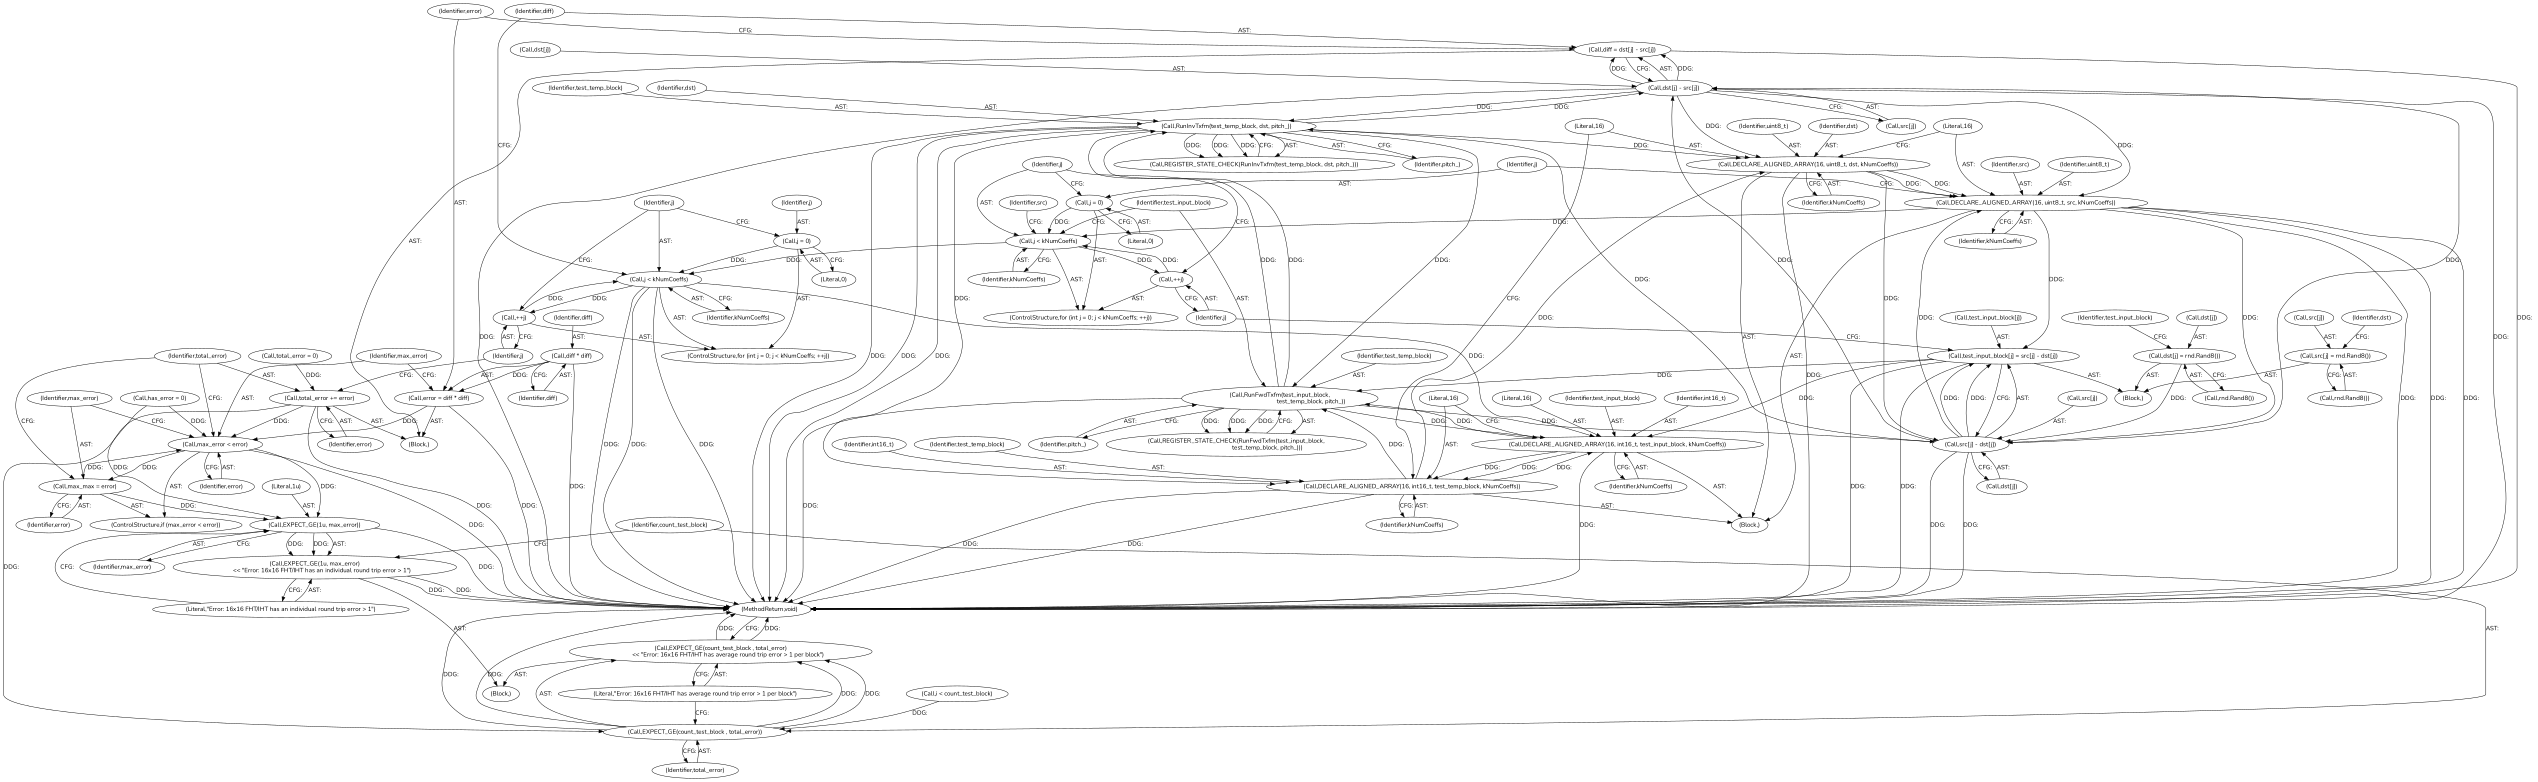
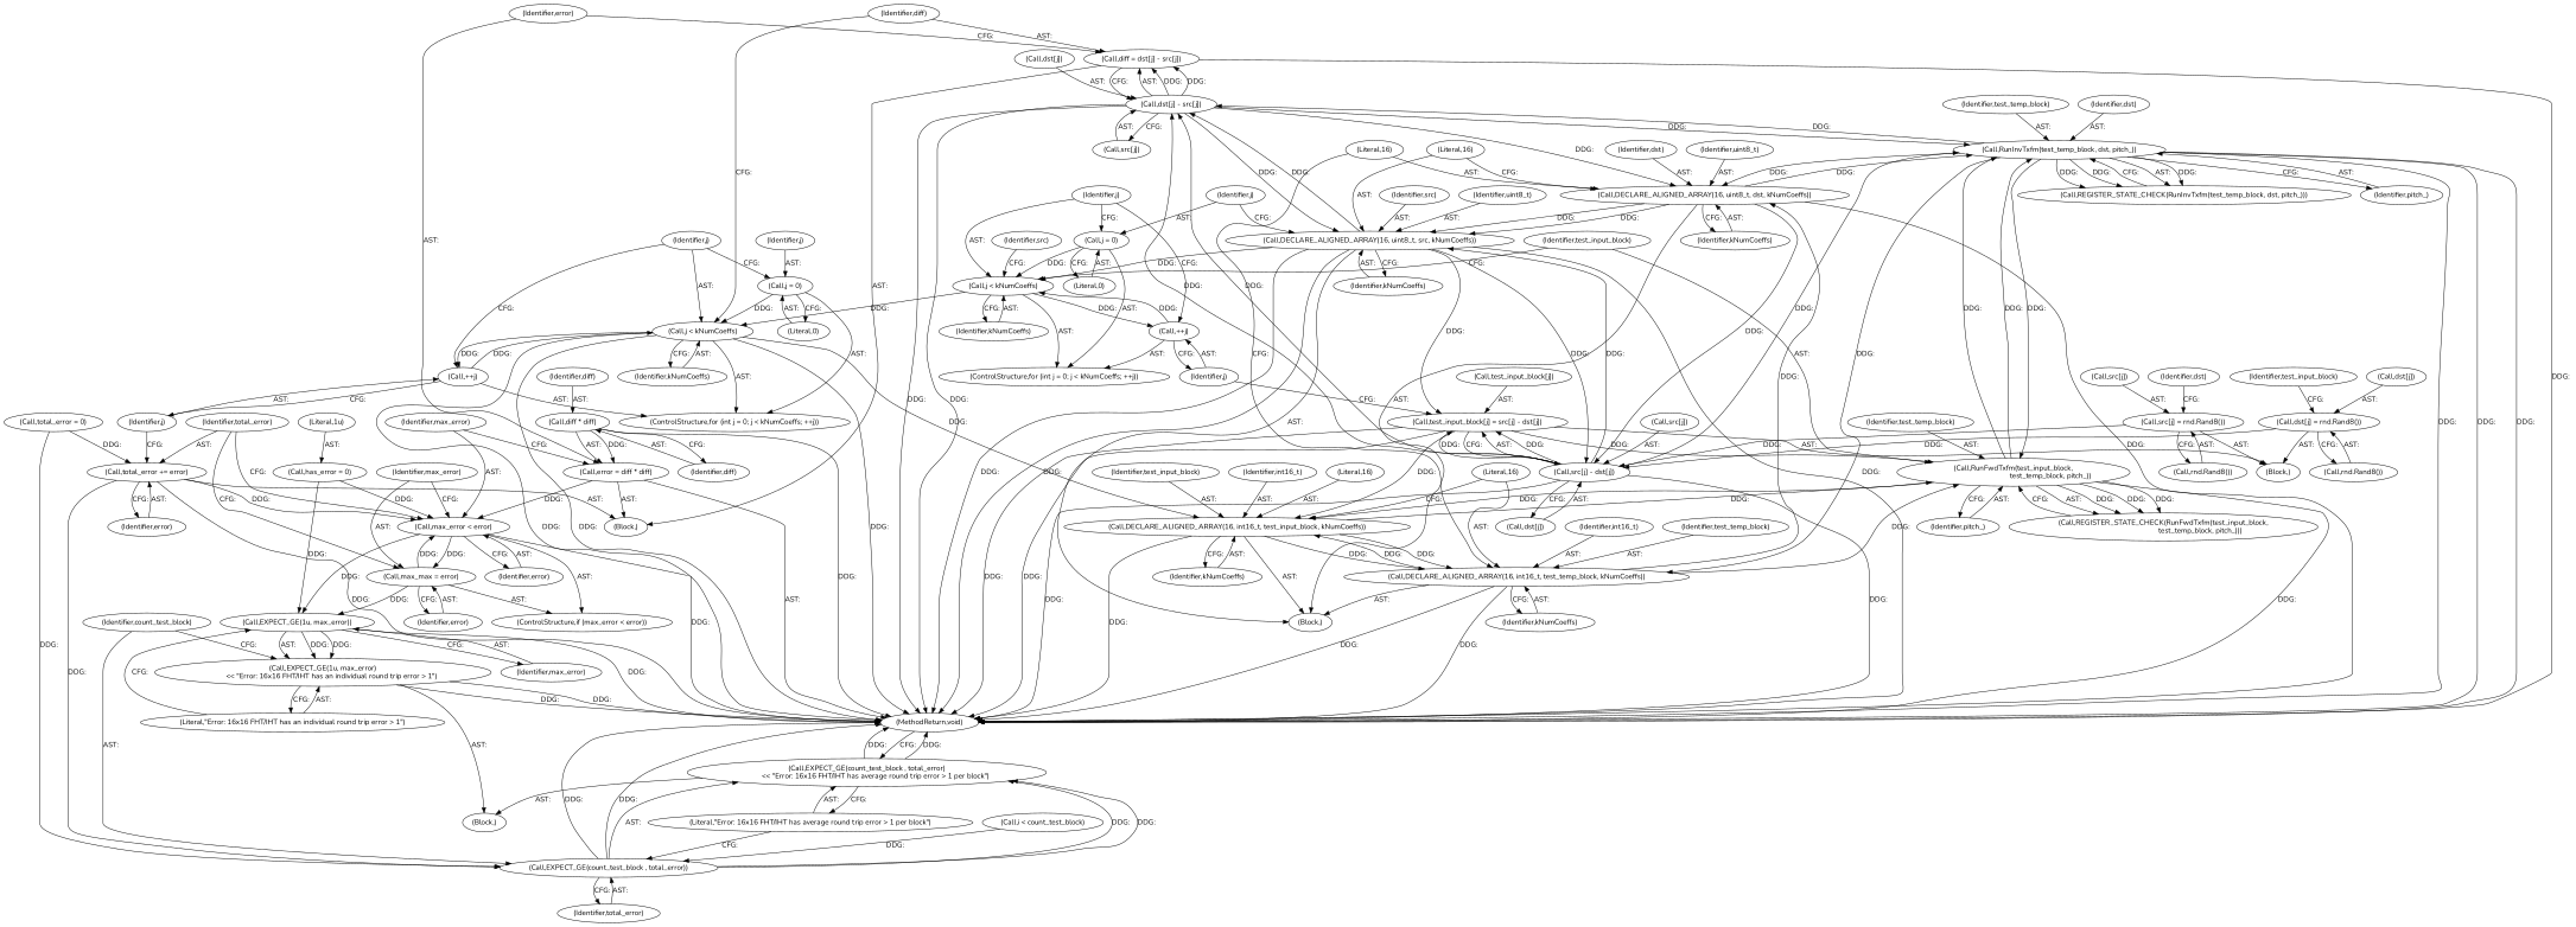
  digraph {
    fontname=Nunito
    node [fontname=Nunito]
    edge [fontname=Nunito]
    n1 [label="(Call,error = diff * diff)"]
    n2 [label="(Call,max_error < error)"]
    n3 [label="(Block,)"]
    n4 [label="(MethodReturn,void)"]
    n5 [label="(Call,diff * diff)"]
    n6 [label="(Identifier,diff)"]
    n7 [label="(Call,max_max = error)"]
    n8 [label="(Call,EXPECT_GE(1u, max_error))"]
    n9 [label="(ControlStructure,if (max_error < error))"]
    n10 [label="(Identifier,error)"]
    n11 [label="(Call,EXPECT_GE(count_test_block , total_error)\n         << \"Error: 16x16 FHT/IHT has average round trip error > 1 per block\")"]
    n12 [label="(Call,diff = dst[j] - src[j])"]
    n13 [label="(Call,dst[j] - src[j])"]
    n14 [label="(Call,RunInvTxfm(test_temp_block, dst, pitch_))"]
    n15 [label="(Call,DECLARE_ALIGNED_ARRAY(16, uint8_t, src, kNumCoeffs))"]
    n16 [label="(Call,DECLARE_ALIGNED_ARRAY(16, uint8_t, dst, kNumCoeffs))"]
    n17 [label="(Call,src[j])"]
    n18 [label="(Call,RunFwdTxfm(test_input_block,\n                                      test_temp_block, pitch_))"]
    n19 [label="(Call,DECLARE_ALIGNED_ARRAY(16, int16_t, test_temp_block, kNumCoeffs))"]
    n20 [label="(Call,REGISTER_STATE_CHECK(RunInvTxfm(test_temp_block, dst, pitch_)))"]
    n21 [label="(Identifier,pitch_)"]
    n22 [label="(Call,test_input_block[j] = src[j] - dst[j])"]
    n23 [label="(Call,src[j] - dst[j])"]
    n24 [label="(Call,j < kNumCoeffs)"]
    n25 [label="(Identifier,kNumCoeffs)"]
    n26 [label="(Block,)"]
    n27 [label="(Identifier,kNumCoeffs)"]
    n28 [label="(Call,DECLARE_ALIGNED_ARRAY(16, int16_t, test_input_block, kNumCoeffs))"]
    n29 [label="(Identifier,pitch_)"]
    n30 [label="(Call,REGISTER_STATE_CHECK(RunFwdTxfm(test_input_block,\n                                      test_temp_block, pitch_)))"]
    n31 [label="(Identifier,kNumCoeffs)"]
    n32 [label="(Identifier,kNumCoeffs)"]
    n33 [label="(Block,)"]
    n34 [label="(Call,dst[j])"]
    n35 [label="(Call,src[j] = rnd.Rand8())"]
    n36 [label="(Call,rnd.Rand8())"]
    n37 [label="(Call,j < kNumCoeffs)"]
    n38 [label="(Call,++j)"]
    n39 [label="(Identifier,kNumCoeffs)"]
    n40 [label="(ControlStructure,for (int j = 0; j < kNumCoeffs; ++j))"]
    n41 [label="(Call,++j)"]
    n42 [label="(ControlStructure,for (int j = 0; j < kNumCoeffs; ++j))"]
    n43 [label="(Identifier,kNumCoeffs)"]
    n44 [label="(Identifier,j)"]
    n45 [label="(Call,j = 0)"]
    n46 [label="(Literal,0)"]
    n47 [label="(Call,total_error += error)"]
    n48 [label="(Identifier,j)"]
    n49 [label="(Call,j = 0)"]
    n50 [label="(Literal,0)"]
    n51 [label="(Call,dst[j] = rnd.Rand8())"]
    n52 [label="(Call,rnd.Rand8())"]
    n53 [label="(Identifier,error)"]
    n54 [label="(Call,EXPECT_GE(1u, max_error)\n         << \"Error: 16x16 FHT/IHT has an individual round trip error > 1\")"]
    n55 [label="(Identifier,max_error)"]
    n56 [label="(Call,EXPECT_GE(count_test_block , total_error))"]
    n57 [label="(Identifier,error)"]
    n58 [label="(Block,)"]
    n59 [label="(Literal,\"Error: 16x16 FHT/IHT has an individual round trip error > 1\")"]
    n60 [label="(Identifier,total_error)"]
    n61 [label="(Literal,\"Error: 16x16 FHT/IHT has average round trip error > 1 per block\")"]
    n62 [label="(Identifier,j)"]
    n63 [label="(Identifier,max_error)"]
    n64 [label="(Identifier,j)"]
    n65 [label="(Identifier,test_input_block)"]
    n66 [label="(Identifier,j)"]
    n67 [label="(Identifier,src)"]
    n68 [label="(Identifier,test_temp_block)"]
    n69 [label="(Literal,16)"]
    n70 [label="(Identifier,dst)"]
    n71 [label="(Identifier,int16_t)"]
    n72 [label="(Identifier,diff)"]
    n73 [label="(Literal,16)"]
    n74 [label="(Literal,1u)"]
    n75 [label="(Identifier,src)"]
    n76 [label="(Literal,16)"]
    n77 [label="(Identifier,test_temp_block)"]
    n78 [label="(Call,i < count_test_block)"]
    n79 [label="(Identifier,total_error)"]
    n80 [label="(Identifier,test_input_block)"]
    n81 [label="(Identifier,error)"]
    n82 [label="(Literal,16)"]
    n83 [label="(Identifier,test_input_block)"]
    n84 [label="(Identifier,uint8_t)"]
    n85 [label="(Identifier,int16_t)"]
    n86 [label="(Identifier,dst)"]
    n87 [label="(Identifier,count_test_block)"]
    n88 [label="(Identifier,dst)"]
    n89 [label="(Identifier,uint8_t)"]
    n90 [label="(Call,has_error = 0)"]
    n91 [label="(Call,dst[j])"]
    n92 [label="(Identifier,diff)"]
    n93 [label="(Call,dst[j])"]
    n94 [label="(Identifier,max_error)"]
    n95 [label="(Call,src[j])"]
    n96 [label="(Identifier,j)"]
    n97 [label="(Call,total_error = 0)"]
    n98 [label="(Identifier,test_temp_block)"]
    n99 [label="(Call,test_input_block[j])"]
    n100 [label="(Call,src[j])"]
    n1 -> n2 [label="DDG: "]
    n1 -> n3 [label="AST: "]
-   n1 -> n4 [label="DDG: "]
+   n1 -> n4 [label="AST: "]
    n2 -> n4 [label="DDG: "]
    n2 -> n7 [label="DDG: "]
    n2 -> n8 [label="DDG: "]
    n2 -> n9 [label="AST: "]
    n2 -> n10 [label="CFG: "]
    n4 -> n11 [label="CFG: "]
    n5 -> n1 [label="AST: "]
    n5 -> n1 [label="DDG: "]
    n5 -> n4 [label="DDG: "]
    n5 -> n6 [label="CFG: "]
    n6 -> n5 [label="AST: "]
    n7 -> n2 [label="DDG: "]
    n7 -> n8 [label="DDG: "]
    n7 -> n9 [label="AST: "]
    n7 -> n53 [label="CFG: "]
    n8 -> n4 [label="DDG: "]
    n8 -> n54 [label="AST: "]
    n8 -> n54 [label="DDG: "]
    n8 -> n54 [label="DDG: "]
    n8 -> n55 [label="CFG: "]
    n10 -> n2 [label="AST: "]
    n11 -> n4 [label="DDG: "]
    n11 -> n4 [label="DDG: "]
    n11 -> n58 [label="AST: "]
    n11 -> n61 [label="CFG: "]
    n12 -> n3 [label="AST: "]
    n12 -> n4 [label="DDG: "]
    n12 -> n13 [label="CFG: "]
    n13 -> n4 [label="DDG: "]
    n13 -> n4 [label="DDG: "]
    n13 -> n12 [label="AST: "]
    n13 -> n12 [label="DDG: "]
    n13 -> n12 [label="DDG: "]
    n13 -> n14 [label="DDG: "]
    n13 -> n15 [label="DDG: "]
    n13 -> n16 [label="DDG: "]
    n13 -> n17 [label="CFG: "]
    n14 -> n4 [label="DDG: "]
    n14 -> n4 [label="DDG: "]
    n14 -> n4 [label="DDG: "]
    n14 -> n13 [label="DDG: "]
    n14 -> n16 [label="DDG: "]
    n14 -> n18 [label="DDG: "]
    n14 -> n19 [label="DDG: "]
    n14 -> n20 [label="AST: "]
    n14 -> n20 [label="DDG: "]
    n14 -> n20 [label="DDG: "]
    n14 -> n20 [label="DDG: "]
    n14 -> n21 [label="CFG: "]
    n15 -> n4 [label="DDG: "]
    n15 -> n4 [label="DDG: "]
    n15 -> n4 [label="DDG: "]
+   n15 -> n13 [label="DDG: "]
    n15 -> n22 [label="DDG: "]
    n15 -> n23 [label="DDG: "]
    n15 -> n24 [label="DDG: "]
    n15 -> n25 [label="CFG: "]
    n15 -> n26 [label="AST: "]
    n16 -> n4 [label="DDG: "]
+   n16 -> n14 [label="DDG: "]
    n16 -> n15 [label="DDG: "]
    n16 -> n15 [label="DDG: "]
    n16 -> n23 [label="DDG: "]
    n16 -> n26 [label="AST: "]
    n16 -> n27 [label="CFG: "]
    n17 -> n13 [label="AST: "]
    n18 -> n4 [label="DDG: "]
    n18 -> n14 [label="DDG: "]
    n18 -> n14 [label="DDG: "]
    n18 -> n28 [label="DDG: "]
    n18 -> n29 [label="CFG: "]
    n18 -> n30 [label="AST: "]
    n18 -> n30 [label="DDG: "]
    n18 -> n30 [label="DDG: "]
    n18 -> n30 [label="DDG: "]
    n19 -> n4 [label="DDG: "]
    n19 -> n4 [label="DDG: "]
    n19 -> n16 [label="DDG: "]
    n19 -> n18 [label="DDG: "]
    n19 -> n26 [label="AST: "]
    n19 -> n28 [label="DDG: "]
    n19 -> n31 [label="CFG: "]
    n20 -> n14 [label="CFG: "]
    n21 -> n14 [label="AST: "]
    n22 -> n4 [label="DDG: "]
    n22 -> n4 [label="DDG: "]
    n22 -> n18 [label="DDG: "]
    n22 -> n23 [label="CFG: "]
    n22 -> n28 [label="DDG: "]
    n22 -> n33 [label="AST: "]
    n23 -> n4 [label="DDG: "]
    n23 -> n4 [label="DDG: "]
    n23 -> n13 [label="DDG: "]
    n23 -> n13 [label="DDG: "]
    n23 -> n14 [label="DDG: "]
    n23 -> n15 [label="DDG: "]
    n23 -> n22 [label="AST: "]
    n23 -> n22 [label="DDG: "]
    n23 -> n22 [label="DDG: "]
    n23 -> n34 [label="CFG: "]
    n24 -> n37 [label="DDG: "]
    n24 -> n38 [label="DDG: "]
    n24 -> n39 [label="CFG: "]
    n24 -> n40 [label="AST: "]
    n25 -> n15 [label="AST: "]
    n27 -> n16 [label="AST: "]
    n28 -> n4 [label="DDG: "]
    n28 -> n18 [label="DDG: "]
    n28 -> n19 [label="DDG: "]
    n28 -> n19 [label="DDG: "]
    n28 -> n26 [label="AST: "]
    n28 -> n32 [label="CFG: "]
    n29 -> n18 [label="AST: "]
    n30 -> n18 [label="CFG: "]
    n31 -> n19 [label="AST: "]
    n32 -> n28 [label="AST: "]
    n34 -> n23 [label="AST: "]
-   n18 -> n23 [label="DDG: "]
+   n35 -> n23 [label="DDG: "]
    n35 -> n33 [label="AST: "]
    n35 -> n36 [label="CFG: "]
    n36 -> n35 [label="AST: "]
    n37 -> n4 [label="DDG: "]
    n37 -> n4 [label="DDG: "]
    n37 -> n4 [label="DDG: "]
    n37 -> n28 [label="DDG: "]
    n37 -> n41 [label="DDG: "]
    n37 -> n42 [label="AST: "]
    n37 -> n43 [label="CFG: "]
    n38 -> n24 [label="DDG: "]
    n38 -> n40 [label="AST: "]
    n38 -> n48 [label="CFG: "]
    n39 -> n24 [label="AST: "]
    n41 -> n37 [label="DDG: "]
    n41 -> n42 [label="AST: "]
    n41 -> n44 [label="CFG: "]
    n43 -> n37 [label="AST: "]
    n44 -> n41 [label="AST: "]
    n44 -> n47 [label="CFG: "]
    n45 -> n37 [label="DDG: "]
    n45 -> n42 [label="AST: "]
    n45 -> n46 [label="CFG: "]
    n46 -> n45 [label="AST: "]
    n47 -> n2 [label="DDG: "]
    n47 -> n3 [label="AST: "]
    n47 -> n4 [label="DDG: "]
    n47 -> n56 [label="DDG: "]
    n47 -> n57 [label="CFG: "]
    n48 -> n22 [label="CFG: "]
    n48 -> n38 [label="AST: "]
    n49 -> n24 [label="DDG: "]
    n49 -> n40 [label="AST: "]
    n49 -> n50 [label="CFG: "]
    n50 -> n49 [label="AST: "]
    n51 -> n23 [label="DDG: "]
    n51 -> n33 [label="AST: "]
    n51 -> n52 [label="CFG: "]
    n52 -> n51 [label="AST: "]
    n53 -> n7 [label="AST: "]
    n54 -> n4 [label="DDG: "]
    n54 -> n4 [label="DDG: "]
    n54 -> n58 [label="AST: "]
    n54 -> n59 [label="CFG: "]
    n55 -> n8 [label="AST: "]
    n56 -> n4 [label="DDG: "]
    n56 -> n4 [label="DDG: "]
    n56 -> n11 [label="AST: "]
    n56 -> n11 [label="DDG: "]
    n56 -> n11 [label="DDG: "]
    n56 -> n60 [label="CFG: "]
    n57 -> n47 [label="AST: "]
    n59 -> n8 [label="CFG: "]
    n59 -> n54 [label="AST: "]
    n60 -> n56 [label="AST: "]
    n61 -> n11 [label="AST: "]
    n61 -> n56 [label="CFG: "]
    n62 -> n45 [label="AST: "]
    n63 -> n1 [label="CFG: "]
    n63 -> n2 [label="AST: "]
    n64 -> n15 [label="CFG: "]
    n64 -> n49 [label="AST: "]
    n65 -> n18 [label="AST: "]
    n65 -> n24 [label="CFG: "]
    n66 -> n37 [label="AST: "]
    n66 -> n41 [label="CFG: "]
    n66 -> n45 [label="CFG: "]
    n67 -> n15 [label="AST: "]
    n68 -> n18 [label="AST: "]
    n69 -> n19 [label="AST: "]
    n69 -> n28 [label="CFG: "]
    n70 -> n16 [label="AST: "]
    n71 -> n19 [label="AST: "]
    n72 -> n5 [label="AST: "]
    n73 -> n16 [label="AST: "]
    n73 -> n19 [label="CFG: "]
-   n74 -> n8 [label="AST: "]
+   n74 -> n90 [label="AST: "]
    n75 -> n24 [label="CFG: "]
    n76 -> n28 [label="AST: "]
    n77 -> n14 [label="AST: "]
    n78 -> n56 [label="DDG: "]
    n79 -> n2 [label="CFG: "]
    n79 -> n7 [label="CFG: "]
    n79 -> n47 [label="AST: "]
    n80 -> n28 [label="AST: "]
    n81 -> n1 [label="AST: "]
    n81 -> n12 [label="CFG: "]
    n82 -> n15 [label="AST: "]
    n82 -> n16 [label="CFG: "]
    n83 -> n51 [label="CFG: "]
    n84 -> n15 [label="AST: "]
    n85 -> n28 [label="AST: "]
    n86 -> n14 [label="AST: "]
    n87 -> n54 [label="CFG: "]
    n87 -> n56 [label="AST: "]
    n88 -> n35 [label="CFG: "]
    n89 -> n16 [label="AST: "]
    n90 -> n2 [label="DDG: "]
    n90 -> n8 [label="DDG: "]
    n91 -> n13 [label="AST: "]
    n92 -> n12 [label="AST: "]
    n92 -> n37 [label="CFG: "]
    n93 -> n51 [label="AST: "]
    n94 -> n2 [label="CFG: "]
    n94 -> n7 [label="AST: "]
    n95 -> n35 [label="AST: "]
    n96 -> n24 [label="AST: "]
    n96 -> n38 [label="CFG: "]
    n96 -> n49 [label="CFG: "]
    n97 -> n47 [label="DDG: "]
+   n97 -> n56 [label="DDG: "]
    n98 -> n19 [label="AST: "]
    n99 -> n22 [label="AST: "]
    n100 -> n23 [label="AST: "]
  }
